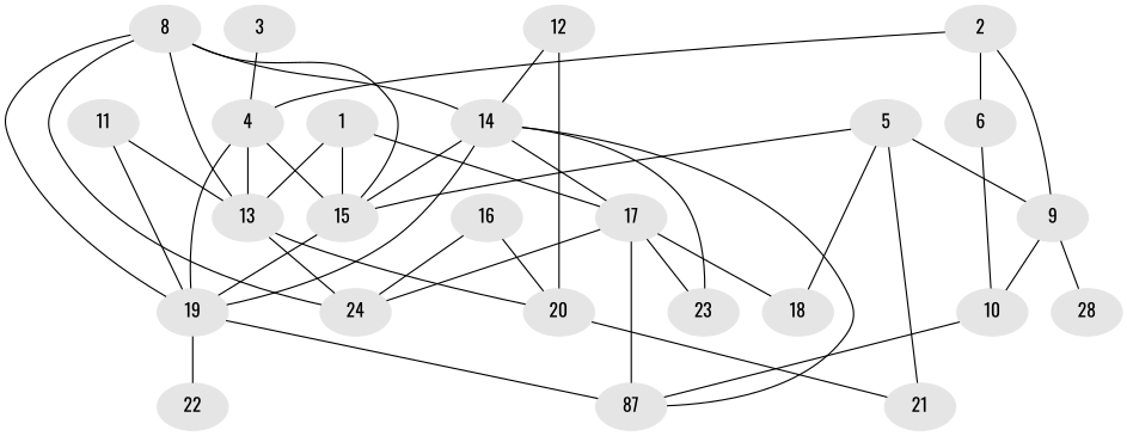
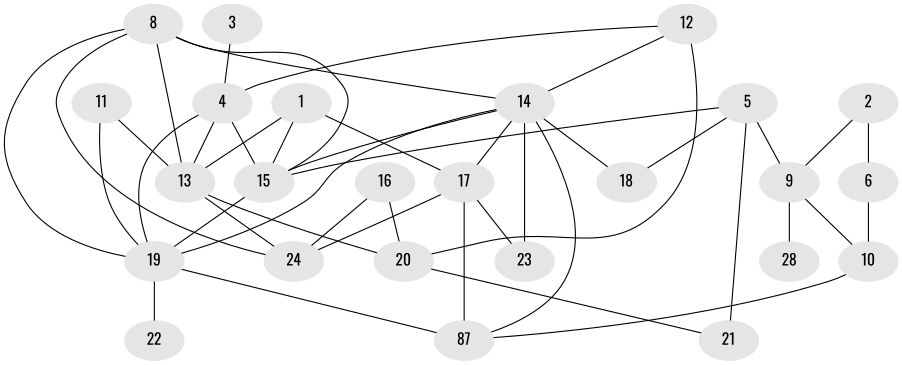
  graph {
    fontname=Oswald
    node [color=gray90 fontname=Oswald style=filled]
    edge [fontname=Oswald weight=1.0]
    1
    13
    15
    17
    24
    20
    19
    n8 [label=87]
    23
    2
    4
    6
    9
    10
    28
    3
    22
    5
    18
    21
    8
    14
    11
    12
    16
    1 -- 13
    1 -- 15
    1 -- 17
    13 -- 24
    13 -- 20
    15 -- 19
    17 -- 24
    17 -- n8 [weight=3.0]
    17 -- 23
    20 -- 21
    19 -- n8
    19 -- 22
-   2 -- 4
+   12 -- 4
    2 -- 6 [weight=4.0]
    2 -- 9
    4 -- 13
    4 -- 15
    4 -- 19
    6 -- 10
    9 -- 10
    9 -- 28
    10 -- n8
    3 -- 4
    5 -- 15
    5 -- 9
    5 -- 18
    5 -- 21 [weight=2.0]
    8 -- 13
    8 -- 15
    8 -- 24
    8 -- 19
    8 -- 14
    14 -- 15
    14 -- 17 [weight=3.0]
    14 -- 19
    14 -- n8
    14 -- 23 [weight=4.0]
-   17 -- 18 [weight=2.0]
+   14 -- 18 [weight=2.0]
    11 -- 13
    11 -- 19
    12 -- 20 [weight=3.0]
    12 -- 14
    16 -- 24
    16 -- 20
  }
